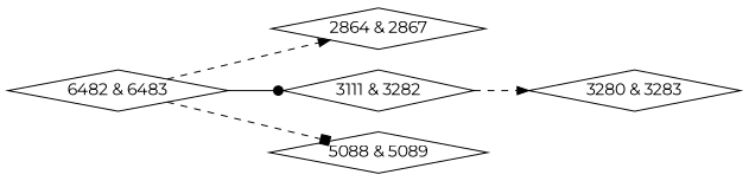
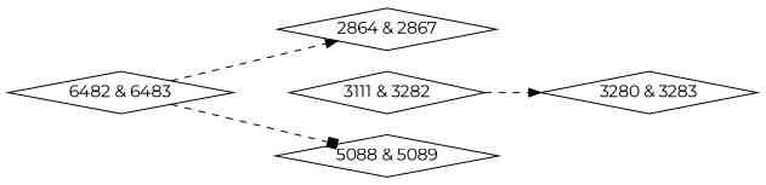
  digraph {
    fontname=Montserrat
    rankdir=LR
    node [fontname=Montserrat shape=diamond]
    edge [arrowhead=normal fontname=Montserrat style=dashed]
    n1 [label="2864 & 2867"]
    n2 [label="3111 & 3282"]
    n3 [label="3280 & 3283"]
    n4 [label="5088 & 5089"]
    n5 [label="6482 & 6483"]
    n2 -> n3
    n5 -> n1
-   n5 -> n2 [arrowhead=dot style=solid]
    n5 -> n4 [arrowhead=box]
  }
